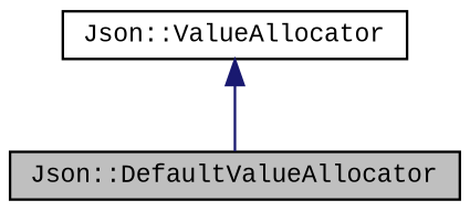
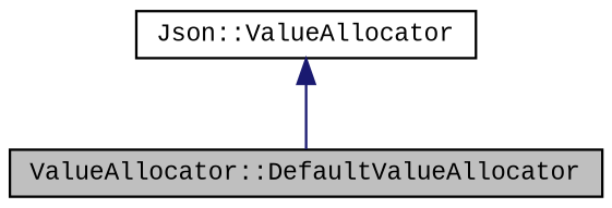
  digraph {
    fontname="Liberation Mono"
    node [color=black fontname="Liberation Mono" fontsize=10 shape=record style=filled]
-   n1 [fillcolor=grey75 fontcolor=black height=0.2 label="Json::DefaultValueAllocator" width=0.4]
+   n1 [fillcolor=grey75 fontcolor=black height=0.2 label="ValueAllocator::DefaultValueAllocator" width=0.4]
    n2 [fillcolor=white height=0.2 label="Json::ValueAllocator" width=0.4]
    n2 -> n1 [color=midnightblue dir=back fontname="Liberation Mono" fontsize=10 labelfontname=Helvetica labelfontsize=10 style=solid]
  }
